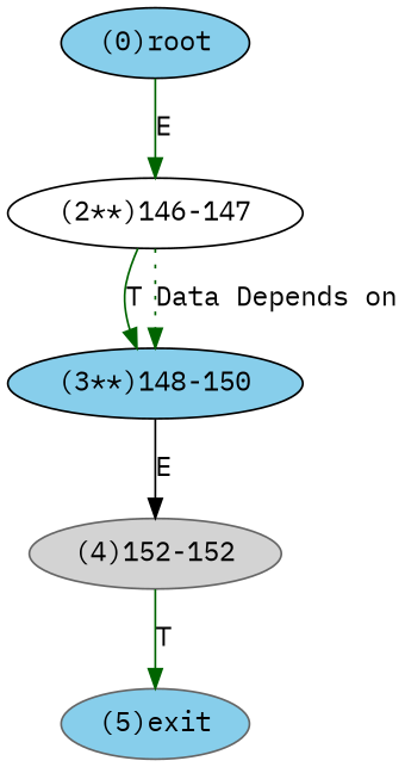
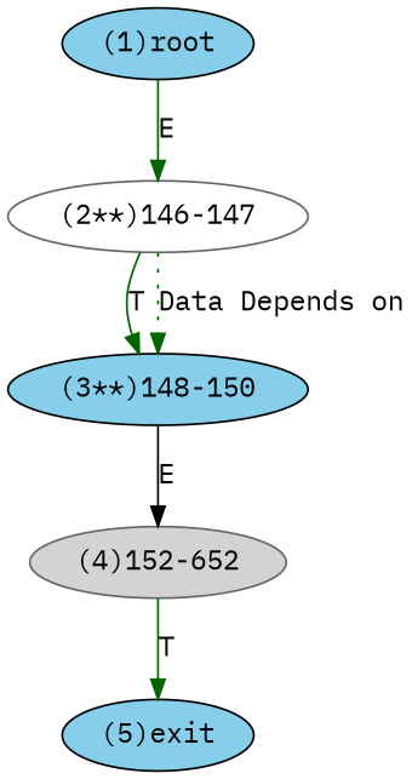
  digraph {
    fontname="IBM Plex Mono"
    node [color=black fillcolor=skyblue fontname="IBM Plex Mono" style=filled]
    edge [color=darkgreen fontname="IBM Plex Mono"]
-   n1 [label="(0)root"]
-   n2 [fillcolor=white label="(2**)146-147"]
+   n1 [label="(1)root"]
+   n2 [color=gray40 fillcolor=white label="(2**)146-147"]
    n3 [label="(3**)148-150"]
-   n4 [color=gray40 fillcolor=lightgrey label="(4)152-152"]
-   n5 [color=gray40 label="(5)exit"]
+   n4 [color=gray40 fillcolor=lightgrey label="(4)152-652"]
+   n5 [label="(5)exit"]
    n1 -> n2 [label=E]
    n2 -> n3 [label=T]
    n2 -> n3 [label="Data Depends on" style=dotted]
    n3 -> n4 [color=black label=E]
    n4 -> n5 [label=T]
  }
